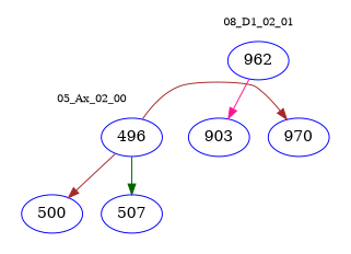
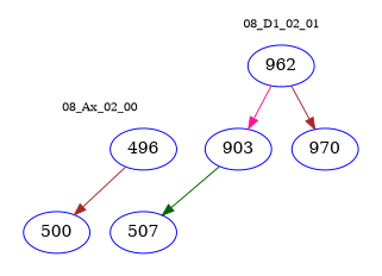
  digraph {
    node [color=blue]
    edge [color=brown]
    n1 [label=496]
    n2 [label=507]
    n3 [label=500]
    n4 [label=962]
    n5 [label=903]
    n6 [label=970]
    subgraph cluster_1 {
      color=white
      fontsize=10
-     label="05_Ax_02_00"
+     label="08_Ax_02_00"
      n1
      n2
      n3
    }
    subgraph cluster_2 {
      color=white
      fontsize=10
      label="08_D1_02_01"
      n4
      n5
      n6
    }
-   n1 -> n2 [color=darkgreen]
+   n5 -> n2 [color=darkgreen]
    n1 -> n3
    n4 -> n5 [color=deeppink]
-   n1 -> n6
+   n4 -> n6
  }
